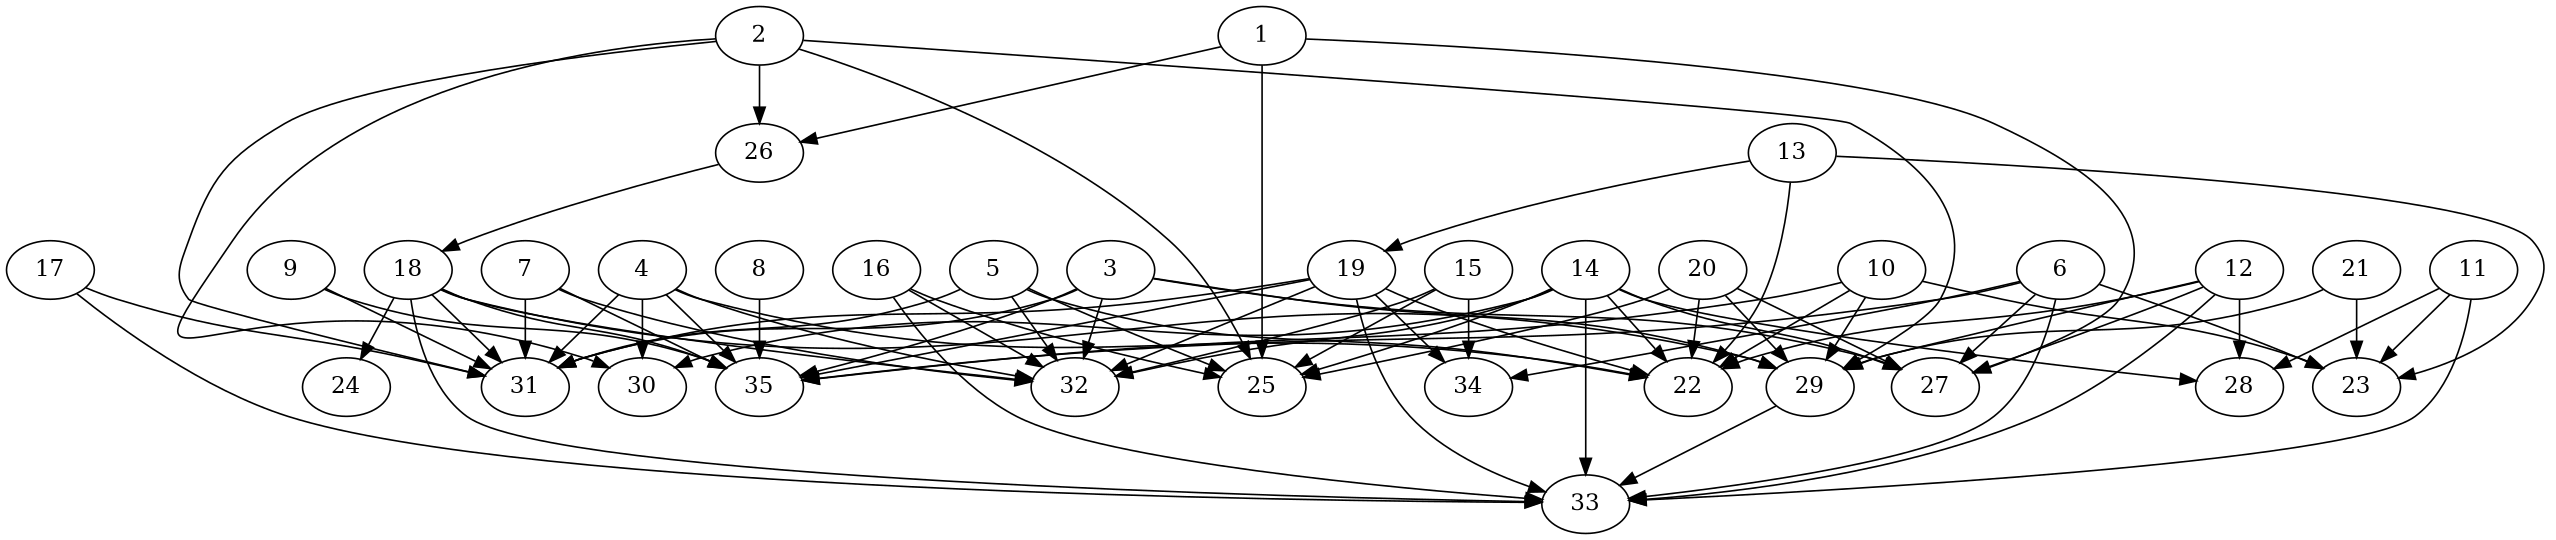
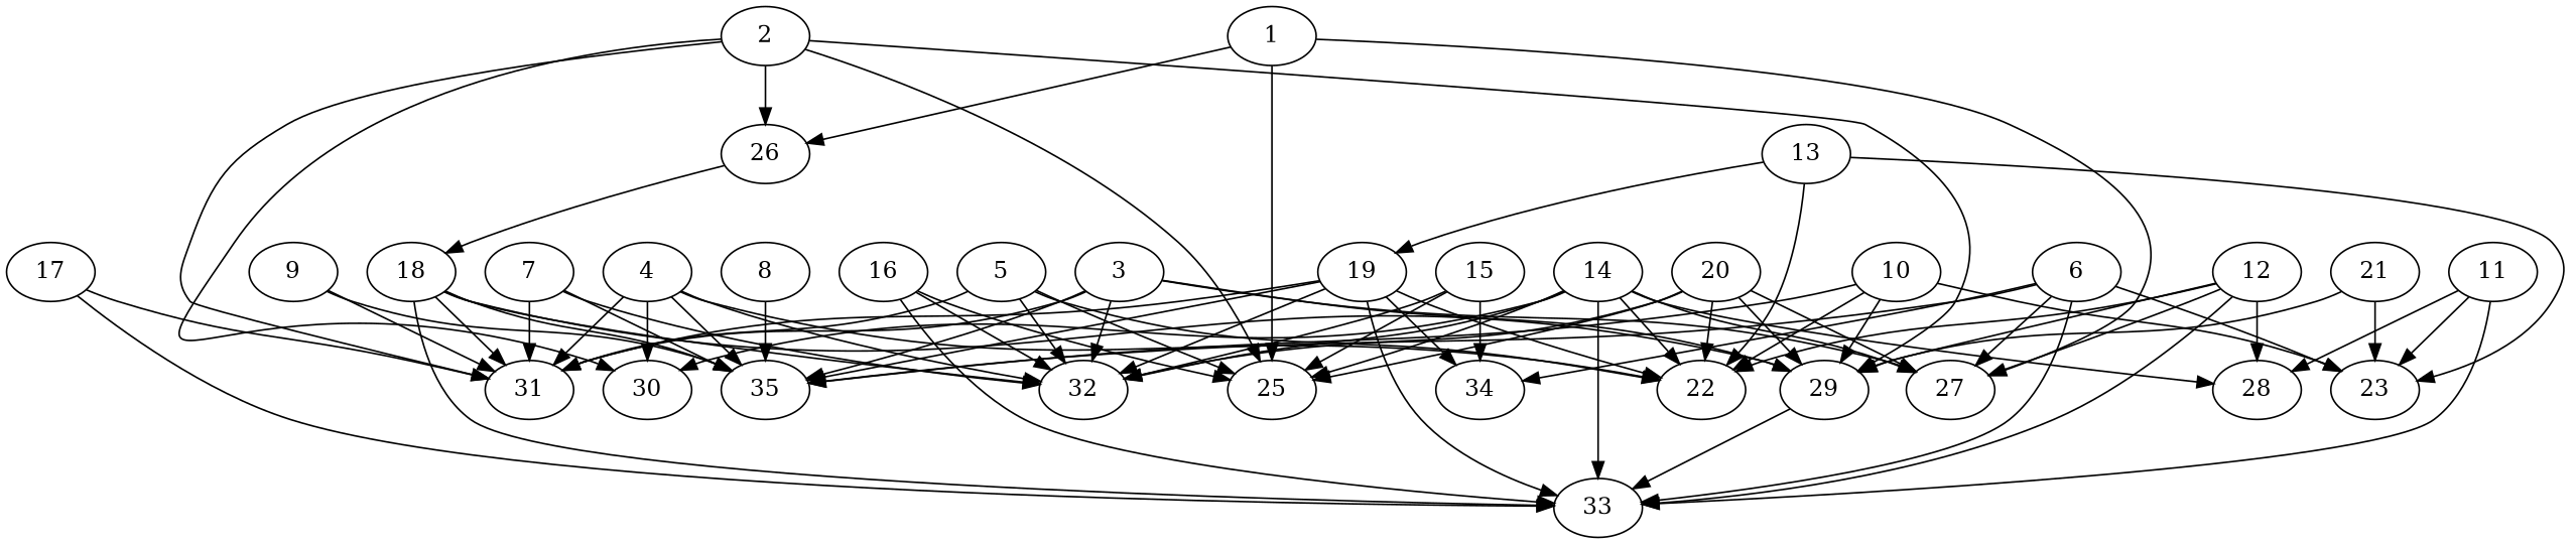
  digraph {
    node [alpha=0.04]
    1 [expect_size=41735168]
    25 [alpha=0.06 expect_size=30635008]
    26 [alpha=0.09 expect_size=27034624]
    27 [alpha=0.00 expect_size=45267968]
    18 [alpha=0.16 expect_size=9049088]
    2 [alpha=0.17 expect_size=24600576]
    29 [alpha=0.08 expect_size=45540352]
    30 [alpha=0.19 expect_size=6983680]
    31 [alpha=0.11 expect_size=22037504]
    33 [alpha=0.06 expect_size=11511808]
    3 [alpha=0.02 expect_size=25619456]
    32 [alpha=0.08 expect_size=32822272]
    35 [alpha=0.19 expect_size=46863360]
    4 [expect_size=24003584]
    22 [alpha=0.11 expect_size=40393728]
    5 [alpha=0.15 expect_size=37541888]
    6 [alpha=0.10 expect_size=20040704]
    23 [alpha=0.06 expect_size=8333312]
    34 [alpha=0.09 expect_size=25666560]
    7 [alpha=0.09 expect_size=26146816]
    8 [expect_size=52102144]
    9 [alpha=0.19 expect_size=15220736]
    10 [alpha=0.06 expect_size=40722432]
    11 [expect_size=7759872]
    28 [alpha=0.12 expect_size=7318528]
    12 [alpha=0.06 expect_size=16659456]
    13 [alpha=0.08 expect_size=9095168]
    19 [expect_size=18720768]
    14 [alpha=0.02 expect_size=14746624]
    15 [alpha=0.18 expect_size=24342528]
    16 [alpha=0.08 expect_size=11551744]
    17 [expect_size=33969152]
-   24 [alpha=0.09 expect_size=26435584]
    20 [alpha=0.06 expect_size=16477184]
    21 [alpha=0.05 expect_size=30621696]
    1 -> 25
    1 -> 26
    1 -> 27
    26 -> 18
    18 -> 29
    18 -> 31
    18 -> 33
    18 -> 32
    18 -> 35
-   18 -> 24
    2 -> 25
    2 -> 26
    2 -> 29
    2 -> 30
    2 -> 31
    29 -> 33
    3 -> 27
    3 -> 29
    3 -> 31
    3 -> 32
    3 -> 35
    4 -> 30
    4 -> 31
    4 -> 32
    4 -> 35
    4 -> 22
    5 -> 25
    5 -> 31
    5 -> 32
    5 -> 22
    6 -> 27
    6 -> 33
    6 -> 35
    6 -> 23
    6 -> 34
    7 -> 31
    7 -> 32
    7 -> 35
    8 -> 35
    9 -> 31
    9 -> 35
    10 -> 29
    10 -> 35
    10 -> 22
    10 -> 23
    11 -> 33
    11 -> 23
    11 -> 28
    12 -> 27
    12 -> 29
    12 -> 33
    12 -> 22
    12 -> 28
    13 -> 22
    13 -> 23
    13 -> 19
    19 -> 31
    19 -> 33
    19 -> 32
    19 -> 35
    19 -> 22
    19 -> 34
    14 -> 25
    14 -> 27
    14 -> 30
    14 -> 33
    14 -> 32
    14 -> 22
    14 -> 28
    15 -> 25
    15 -> 32
    15 -> 34
    16 -> 25
    16 -> 33
    16 -> 32
    17 -> 31
    17 -> 33
    20 -> 25
    20 -> 27
    20 -> 29
+   20 -> 32
    20 -> 22
    21 -> 29
    21 -> 23
  }
